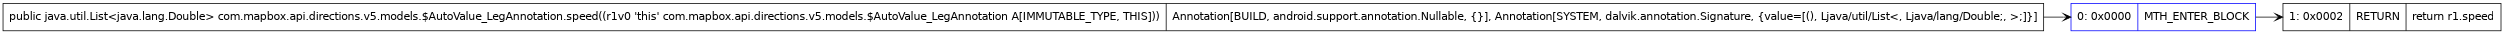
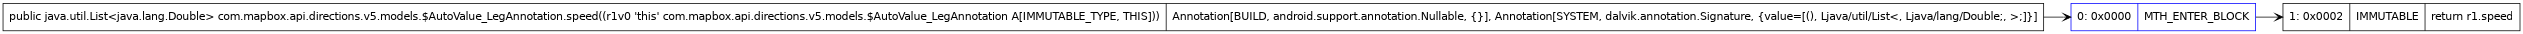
  digraph {
    rankdir=LR
    fontname="DejaVu Sans"
    node [shape=record color=black fontname="DejaVu Sans"]
    edge [arrowhead=vee fontname="DejaVu Sans"]
    n1 [label="{0\:\ 0x0000|MTH_ENTER_BLOCK\l}" color=blue]
-   n2 [label="{1\:\ 0x0002|RETURN\l|return r1.speed\l}"]
+   n2 [label="{1\:\ 0x0002|IMMUTABLE\l|return r1.speed\l}"]
    n3 [label="{public java.util.List\<java.lang.Double\> com.mapbox.api.directions.v5.models.$AutoValue_LegAnnotation.speed((r1v0 'this' com.mapbox.api.directions.v5.models.$AutoValue_LegAnnotation A[IMMUTABLE_TYPE, THIS]))  | Annotation[BUILD, android.support.annotation.Nullable, \{\}], Annotation[SYSTEM, dalvik.annotation.Signature, \{value=[(), Ljava\/util\/List\<, Ljava\/lang\/Double;, \>;]\}]\l}"]
    n1 -> n2
    n3 -> n1
  }
